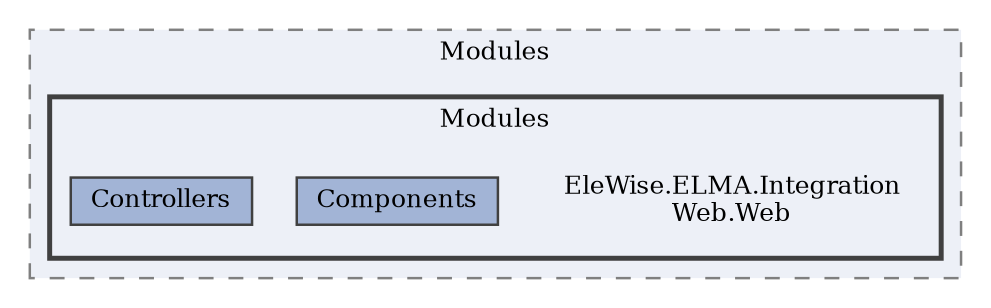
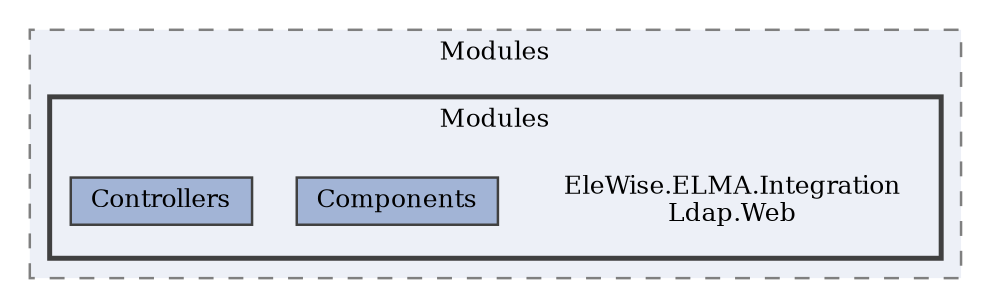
  digraph {
    compound=true
    fontname="DejaVu Serif"
    node [fontname="DejaVu Serif" fontsize=10 shape=box color=grey25 fillcolor="#a2b4d6" style=filled]
-   n1 [height=0.2 label="EleWise.ELMA.Integration\lWeb.Web" shape=plaintext width=0.4 color="" fillcolor="" style=""]
+   n1 [height=0.2 label="EleWise.ELMA.Integration\lLdap.Web" shape=plaintext width=0.4 color="" fillcolor="" style=""]
    n2 [height=0.2 label=Components width=0.4]
    n3 [height=0.2 label=Controllers width=0.4]
    subgraph cluster_1 {
      bgcolor="#edf0f7"
      fontsize=10
      label=Modules
      pencolor=grey50
      style="filled,dashed"
      subgraph cluster_2 {
        bgcolor="#edf0f7"
        fontsize=10
        pencolor=grey25
        style="filled,bold"
        n1
        n2
        n3
      }
    }
  }
